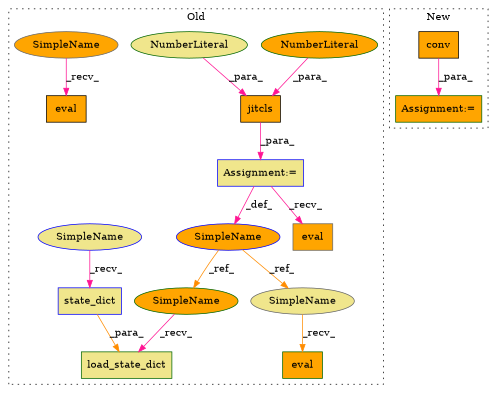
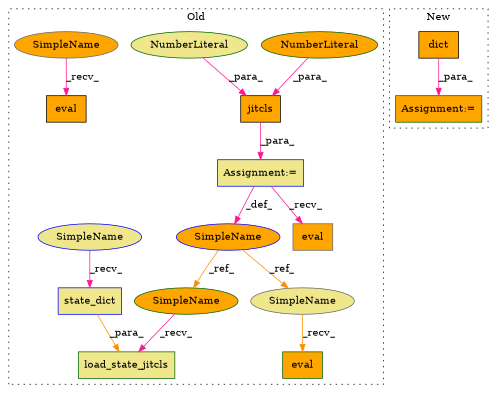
  digraph {
    node [a=32 color=darkgreen fillcolor=orange l=7 shape=box style=filled]
    edge [color=deeppink]
    n1 [color=blue fillcolor=khaki l=12 label=state_dict s=796]
-   n2 [fillcolor=khaki l="16,1" label=load_state_dict s="775,808"]
+   n2 [fillcolor=khaki l="16,1" label=load_state_jitcls s="775,808"]
    n3 [a=42 color=blue label=SimpleName s=729 shape=ellipse]
    n4 [l=6 label=eval s=882]
    n5 [color=black l="7,1" label=jitcls s="737,760"]
    n6 [color=gray40 l=6 label=eval s=905]
    n7 [a=7 color=blue fillcolor=khaki l=1 label="Assignment:=" s=736]
    n8 [color=black l=6 label=eval s=862]
    n9 [a=34 l=1 label=NumberLiteral s=753 shape=ellipse]
    n10 [a=34 fillcolor=khaki l=3 label=NumberLiteral s=757 shape=ellipse]
    n11 [a=42 color=blue fillcolor=khaki l=4 label=SimpleName s=791 shape=ellipse]
    n12 [a=42 color=gray40 l=4 label=SimpleName s=857 shape=ellipse]
    n13 [a=42 label=SimpleName s=767 shape=ellipse]
    n14 [a=42 color=gray40 fillcolor=khaki label=SimpleName s=874 shape=ellipse]
-   n15 [color=black l="5,1" label=conv s="931,948"]
+   n15 [color=black l="5,1" label=dict s="931,948"]
    n16 [a=7 l=1 label="Assignment:=" s=930]
    subgraph cluster_1 {
      label=Old
      style=dotted
      n1
      n2
      n3
      n4
      n5
      n6
      n7
      n8
      n9
      n10
      n11
      n12
      n13
      n14
    }
    subgraph cluster_2 {
      label=New
      style=dotted
      n15
      n16
    }
    n1 -> n2 [color=darkorange label=_para_]
    n3 -> n13 [color=darkorange label=_ref_]
    n3 -> n14 [color=darkorange label=_ref_]
    n5 -> n7 [label=_para_]
    n7 -> n3 [label=_def_]
    n7 -> n6 [label=_recv_]
    n9 -> n5 [label=_para_]
    n10 -> n5 [label=_para_]
    n11 -> n1 [label=_recv_]
    n12 -> n8 [label=_recv_]
    n13 -> n2 [label=_recv_]
    n14 -> n4 [color=darkorange label=_recv_]
    n15 -> n16 [label=_para_]
  }
